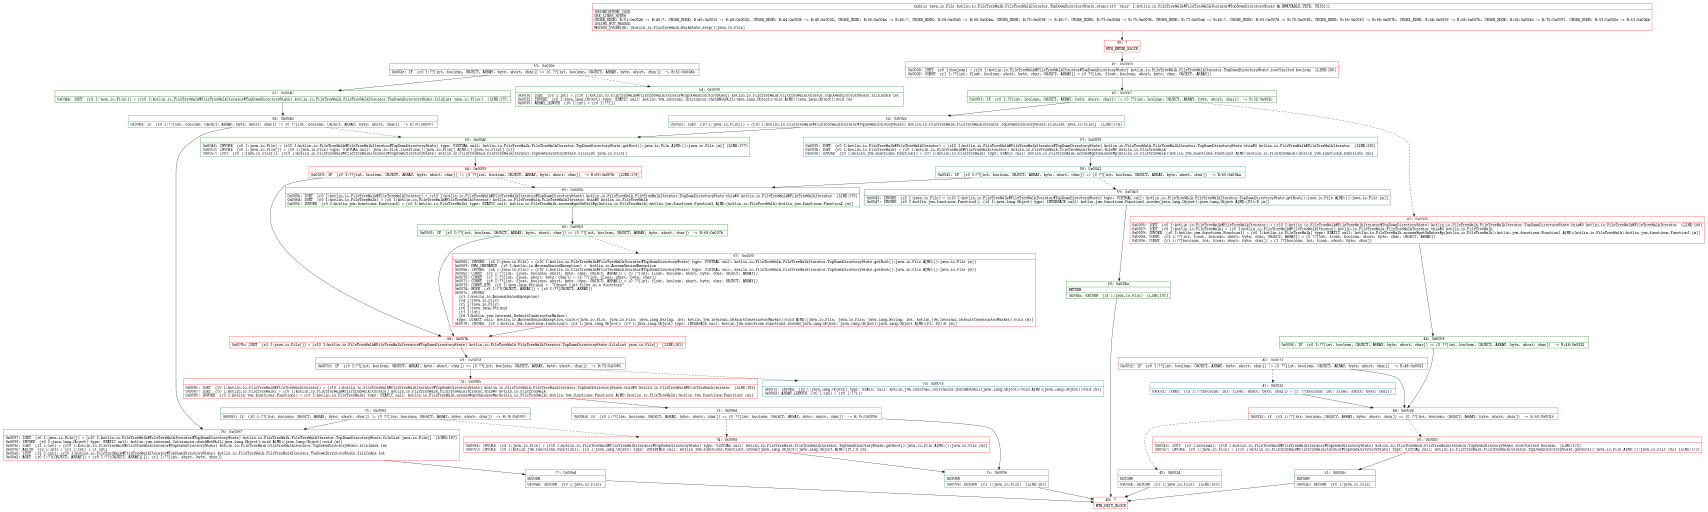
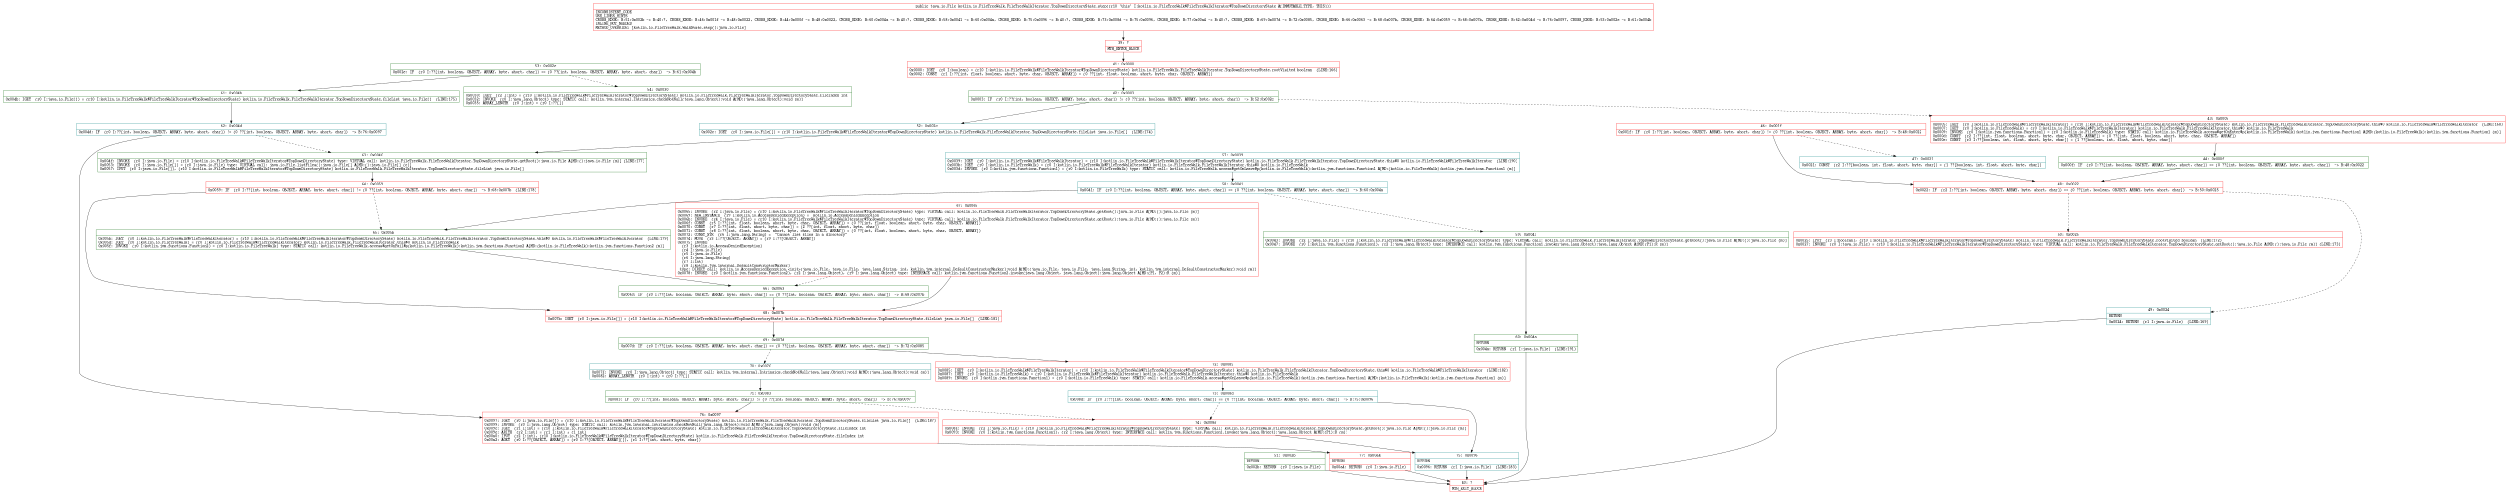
  digraph {
    fontname="Courier Prime"
    node [color=red fontname="Courier Prime" shape=record]
    edge [fontname="Courier Prime"]
    n1 [label="{39\:\ ?|MTH_ENTER_BLOCK\l}"]
    n2 [label="{41\:\ 0x0000|0x0000: IGET  (r0 I:boolean) = (r10 I:kotlin.io.FileTreeWalk$FileTreeWalkIterator$TopDownDirectoryState) kotlin.io.FileTreeWalk.FileTreeWalkIterator.TopDownDirectoryState.rootVisited boolean  (LINE:166)\l0x0002: CONST  (r1 I:??[int, float, boolean, short, byte, char, OBJECT, ARRAY]) = (0 ??[int, float, boolean, short, byte, char, OBJECT, ARRAY]) \l}"]
    n3 [color=darkgreen label="{42\:\ 0x0003|0x0003: IF  (r0 I:??[int, boolean, OBJECT, ARRAY, byte, short, char]) != (0 ??[int, boolean, OBJECT, ARRAY, byte, short, char])  \-\> B:52:0x002c \l}"]
    n4 [label="{43\:\ 0x0005|0x0005: IGET  (r0 I:kotlin.io.FileTreeWalk$FileTreeWalkIterator) = (r10 I:kotlin.io.FileTreeWalk$FileTreeWalkIterator$TopDownDirectoryState) kotlin.io.FileTreeWalk.FileTreeWalkIterator.TopDownDirectoryState.this$0 kotlin.io.FileTreeWalk$FileTreeWalkIterator  (LINE:168)\l0x0007: IGET  (r0 I:kotlin.io.FileTreeWalk) = (r0 I:kotlin.io.FileTreeWalk$FileTreeWalkIterator) kotlin.io.FileTreeWalk.FileTreeWalkIterator.this$0 kotlin.io.FileTreeWalk \l0x0009: INVOKE  (r0 I:kotlin.jvm.functions.Function1) = (r0 I:kotlin.io.FileTreeWalk) type: STATIC call: kotlin.io.FileTreeWalk.access$getOnEnter$p(kotlin.io.FileTreeWalk):kotlin.jvm.functions.Function1 A[MD:(kotlin.io.FileTreeWalk):kotlin.jvm.functions.Function1 (m)]\l0x000d: CONST  (r2 I:??[int, float, boolean, short, byte, char, OBJECT, ARRAY]) = (0 ??[int, float, boolean, short, byte, char, OBJECT, ARRAY]) \l0x000e: CONST  (r3 I:??[boolean, int, float, short, byte, char]) = (1 ??[boolean, int, float, short, byte, char]) \l}"]
    n5 [color=teal label="{52\:\ 0x002c|0x002c: IGET  (r0 I:java.io.File[]) = (r10 I:kotlin.io.FileTreeWalk$FileTreeWalkIterator$TopDownDirectoryState) kotlin.io.FileTreeWalk.FileTreeWalkIterator.TopDownDirectoryState.fileList java.io.File[]  (LINE:174)\l}"]
    n6 [color=darkgreen label="{44\:\ 0x000f|0x000f: IF  (r0 I:??[int, boolean, OBJECT, ARRAY, byte, short, char]) == (0 ??[int, boolean, OBJECT, ARRAY, byte, short, char])  \-\> B:48:0x0022 \l}"]
    n7 [color=darkgreen label="{63\:\ 0x004f|0x004f: INVOKE  (r0 I:java.io.File) = (r10 I:kotlin.io.FileTreeWalk$FileTreeWalkIterator$TopDownDirectoryState) type: VIRTUAL call: kotlin.io.FileTreeWalk.FileTreeWalkIterator.TopDownDirectoryState.getRoot():java.io.File A[MD:():java.io.File (m)] (LINE:177)\l0x0053: INVOKE  (r0 I:java.io.File[]) = (r0 I:java.io.File) type: VIRTUAL call: java.io.File.listFiles():java.io.File[] A[MD:():java.io.File[] (c)]\l0x0057: IPUT  (r0 I:java.io.File[]), (r10 I:kotlin.io.FileTreeWalk$FileTreeWalkIterator$TopDownDirectoryState) kotlin.io.FileTreeWalk.FileTreeWalkIterator.TopDownDirectoryState.fileList java.io.File[] \l}"]
    n8 [label="{48\:\ 0x0022|0x0022: IF  (r2 I:??[int, boolean, OBJECT, ARRAY, byte, short, char]) == (0 ??[int, boolean, OBJECT, ARRAY, byte, short, char])  \-\> B:50:0x0025 \l}"]
    n9 [color=teal label="{49\:\ 0x0024|RETURN\l|0x0024: RETURN  (r1 I:java.io.File)  (LINE:169)\l}"]
    n10 [label="{50\:\ 0x0025|0x0025: IPUT  (r3 I:boolean), (r10 I:kotlin.io.FileTreeWalk$FileTreeWalkIterator$TopDownDirectoryState) kotlin.io.FileTreeWalk.FileTreeWalkIterator.TopDownDirectoryState.rootVisited boolean  (LINE:172)\l0x0027: INVOKE  (r0 I:java.io.File) = (r10 I:kotlin.io.FileTreeWalk$FileTreeWalkIterator$TopDownDirectoryState) type: VIRTUAL call: kotlin.io.FileTreeWalk.FileTreeWalkIterator.TopDownDirectoryState.getRoot():java.io.File A[MD:():java.io.File (m)] (LINE:173)\l}"]
    n11 [label="{46\:\ 0x001f|0x001f: IF  (r0 I:??[int, boolean, OBJECT, ARRAY, byte, short, char]) != (0 ??[int, boolean, OBJECT, ARRAY, byte, short, char])  \-\> B:48:0x0022 \l}"]
    n12 [color=teal label="{47\:\ 0x0021|0x0021: CONST  (r2 I:??[boolean, int, float, short, byte, char]) = (1 ??[boolean, int, float, short, byte, char]) \l}"]
    n13 [label="{40\:\ ?|MTH_EXIT_BLOCK\l}"]
    n14 [color=darkgreen label="{51\:\ 0x002b|RETURN\l|0x002b: RETURN  (r0 I:java.io.File) \l}"]
    n15 [color=darkgreen label="{53\:\ 0x002e|0x002e: IF  (r0 I:??[int, boolean, OBJECT, ARRAY, byte, short, char]) == (0 ??[int, boolean, OBJECT, ARRAY, byte, short, char])  \-\> B:61:0x004b \l}"]
    n16 [color=darkgreen label="{54\:\ 0x0030|0x0030: IGET  (r2 I:int) = (r10 I:kotlin.io.FileTreeWalk$FileTreeWalkIterator$TopDownDirectoryState) kotlin.io.FileTreeWalk.FileTreeWalkIterator.TopDownDirectoryState.fileIndex int \l0x0032: INVOKE  (r0 I:java.lang.Object) type: STATIC call: kotlin.jvm.internal.Intrinsics.checkNotNull(java.lang.Object):void A[MD:(java.lang.Object):void (m)]\l0x0035: ARRAY_LENGTH  (r0 I:int) = (r0 I:??[]) \l}"]
    n17 [color=darkgreen label="{61\:\ 0x004b|0x004b: IGET  (r0 I:java.io.File[]) = (r10 I:kotlin.io.FileTreeWalk$FileTreeWalkIterator$TopDownDirectoryState) kotlin.io.FileTreeWalk.FileTreeWalkIterator.TopDownDirectoryState.fileList java.io.File[]  (LINE:175)\l}"]
    n18 [color=teal label="{62\:\ 0x004d|0x004d: IF  (r0 I:??[int, boolean, OBJECT, ARRAY, byte, short, char]) != (0 ??[int, boolean, OBJECT, ARRAY, byte, short, char])  \-\> B:76:0x0097 \l}"]
    n19 [color=teal label="{57\:\ 0x0039|0x0039: IGET  (r0 I:kotlin.io.FileTreeWalk$FileTreeWalkIterator) = (r10 I:kotlin.io.FileTreeWalk$FileTreeWalkIterator$TopDownDirectoryState) kotlin.io.FileTreeWalk.FileTreeWalkIterator.TopDownDirectoryState.this$0 kotlin.io.FileTreeWalk$FileTreeWalkIterator  (LINE:190)\l0x003b: IGET  (r0 I:kotlin.io.FileTreeWalk) = (r0 I:kotlin.io.FileTreeWalk$FileTreeWalkIterator) kotlin.io.FileTreeWalk.FileTreeWalkIterator.this$0 kotlin.io.FileTreeWalk \l0x003d: INVOKE  (r0 I:kotlin.jvm.functions.Function1) = (r0 I:kotlin.io.FileTreeWalk) type: STATIC call: kotlin.io.FileTreeWalk.access$getOnLeave$p(kotlin.io.FileTreeWalk):kotlin.jvm.functions.Function1 A[MD:(kotlin.io.FileTreeWalk):kotlin.jvm.functions.Function1 (m)]\l}"]
    n20 [color=teal label="{58\:\ 0x0041|0x0041: IF  (r0 I:??[int, boolean, OBJECT, ARRAY, byte, short, char]) == (0 ??[int, boolean, OBJECT, ARRAY, byte, short, char])  \-\> B:60:0x004a \l}"]
    n21 [color=darkgreen label="{59\:\ 0x0043|0x0043: INVOKE  (r2 I:java.io.File) = (r10 I:kotlin.io.FileTreeWalk$FileTreeWalkIterator$TopDownDirectoryState) type: VIRTUAL call: kotlin.io.FileTreeWalk.FileTreeWalkIterator.TopDownDirectoryState.getRoot():java.io.File A[MD:():java.io.File (m)]\l0x0047: INVOKE  (r0 I:kotlin.jvm.functions.Function1), (r2 I:java.lang.Object) type: INTERFACE call: kotlin.jvm.functions.Function1.invoke(java.lang.Object):java.lang.Object A[MD:(P1):R (m)]\l}"]
    n22 [color=darkgreen label="{65\:\ 0x005b|0x005b: IGET  (r0 I:kotlin.io.FileTreeWalk$FileTreeWalkIterator) = (r10 I:kotlin.io.FileTreeWalk$FileTreeWalkIterator$TopDownDirectoryState) kotlin.io.FileTreeWalk.FileTreeWalkIterator.TopDownDirectoryState.this$0 kotlin.io.FileTreeWalk$FileTreeWalkIterator  (LINE:179)\l0x005d: IGET  (r0 I:kotlin.io.FileTreeWalk) = (r0 I:kotlin.io.FileTreeWalk$FileTreeWalkIterator) kotlin.io.FileTreeWalk.FileTreeWalkIterator.this$0 kotlin.io.FileTreeWalk \l0x005f: INVOKE  (r0 I:kotlin.jvm.functions.Function2) = (r0 I:kotlin.io.FileTreeWalk) type: STATIC call: kotlin.io.FileTreeWalk.access$getOnFail$p(kotlin.io.FileTreeWalk):kotlin.jvm.functions.Function2 A[MD:(kotlin.io.FileTreeWalk):kotlin.jvm.functions.Function2 (m)]\l}"]
    n23 [color=darkgreen label="{60\:\ 0x004a|RETURN\l|0x004a: RETURN  (r1 I:java.io.File)  (LINE:191)\l}"]
    n24 [label="{76\:\ 0x0097|0x0097: IGET  (r0 I:java.io.File[]) = (r10 I:kotlin.io.FileTreeWalk$FileTreeWalkIterator$TopDownDirectoryState) kotlin.io.FileTreeWalk.FileTreeWalkIterator.TopDownDirectoryState.fileList java.io.File[]  (LINE:187)\l0x0099: INVOKE  (r0 I:java.lang.Object) type: STATIC call: kotlin.jvm.internal.Intrinsics.checkNotNull(java.lang.Object):void A[MD:(java.lang.Object):void (m)]\l0x009c: IGET  (r1 I:int) = (r10 I:kotlin.io.FileTreeWalk$FileTreeWalkIterator$TopDownDirectoryState) kotlin.io.FileTreeWalk.FileTreeWalkIterator.TopDownDirectoryState.fileIndex int \l0x009e: ARITH  (r2 I:int) = (r1 I:int) + (1 int) \l0x00a0: IPUT  (r2 I:int), (r10 I:kotlin.io.FileTreeWalk$FileTreeWalkIterator$TopDownDirectoryState) kotlin.io.FileTreeWalk.FileTreeWalkIterator.TopDownDirectoryState.fileIndex int \l0x00a2: AGET  (r0 I:??[OBJECT, ARRAY]) = (r0 I:??[OBJECT, ARRAY][]), (r1 I:??[int, short, byte, char]) \l}"]
    n25 [label="{64\:\ 0x0059|0x0059: IF  (r0 I:??[int, boolean, OBJECT, ARRAY, byte, short, char]) != (0 ??[int, boolean, OBJECT, ARRAY, byte, short, char])  \-\> B:68:0x007b  (LINE:178)\l}"]
    n26 [label="{77\:\ 0x00a4|RETURN\l|0x00a4: RETURN  (r0 I:java.io.File) \l}"]
    n27 [label="{68\:\ 0x007b|0x007b: IGET  (r0 I:java.io.File[]) = (r10 I:kotlin.io.FileTreeWalk$FileTreeWalkIterator$TopDownDirectoryState) kotlin.io.FileTreeWalk.FileTreeWalkIterator.TopDownDirectoryState.fileList java.io.File[]  (LINE:181)\l}"]
    n28 [color=darkgreen label="{66\:\ 0x0063|0x0063: IF  (r0 I:??[int, boolean, OBJECT, ARRAY, byte, short, char]) == (0 ??[int, boolean, OBJECT, ARRAY, byte, short, char])  \-\> B:68:0x007b \l}"]
    n29 [color=darkgreen label="{69\:\ 0x007d|0x007d: IF  (r0 I:??[int, boolean, OBJECT, ARRAY, byte, short, char]) == (0 ??[int, boolean, OBJECT, ARRAY, byte, short, char])  \-\> B:72:0x0085 \l}"]
    n30 [label="{67\:\ 0x0065|0x0065: INVOKE  (r2 I:java.io.File) = (r10 I:kotlin.io.FileTreeWalk$FileTreeWalkIterator$TopDownDirectoryState) type: VIRTUAL call: kotlin.io.FileTreeWalk.FileTreeWalkIterator.TopDownDirectoryState.getRoot():java.io.File A[MD:():java.io.File (m)]\l0x0069: NEW_INSTANCE  (r9 I:kotlin.io.AccessDeniedException) =  kotlin.io.AccessDeniedException \l0x006b: INVOKE  (r4 I:java.io.File) = (r10 I:kotlin.io.FileTreeWalk$FileTreeWalkIterator$TopDownDirectoryState) type: VIRTUAL call: kotlin.io.FileTreeWalk.FileTreeWalkIterator.TopDownDirectoryState.getRoot():java.io.File A[MD:():java.io.File (m)]\l0x006f: CONST  (r5 I:??[int, float, boolean, short, byte, char, OBJECT, ARRAY]) = (0 ??[int, float, boolean, short, byte, char, OBJECT, ARRAY]) \l0x0070: CONST  (r7 I:??[int, float, short, byte, char]) = (2 ??[int, float, short, byte, char]) \l0x0071: CONST  (r8 I:??[int, float, boolean, short, byte, char, OBJECT, ARRAY]) = (0 ??[int, float, boolean, short, byte, char, OBJECT, ARRAY]) \l0x0072: CONST_STR  (r6 I:java.lang.String) =  \"Cannot list files in a directory\" \l0x0074: MOVE  (r3 I:??[OBJECT, ARRAY]) = (r9 I:??[OBJECT, ARRAY]) \l0x0075: INVOKE  \l  (r3 I:kotlin.io.AccessDeniedException)\l  (r4 I:java.io.File)\l  (r5 I:java.io.File)\l  (r6 I:java.lang.String)\l  (r7 I:int)\l  (r8 I:kotlin.jvm.internal.DefaultConstructorMarker)\l type: DIRECT call: kotlin.io.AccessDeniedException.\<init\>(java.io.File, java.io.File, java.lang.String, int, kotlin.jvm.internal.DefaultConstructorMarker):void A[MD:(java.io.File, java.io.File, java.lang.String, int, kotlin.jvm.internal.DefaultConstructorMarker):void (m)]\l0x0078: INVOKE  (r0 I:kotlin.jvm.functions.Function2), (r2 I:java.lang.Object), (r9 I:java.lang.Object) type: INTERFACE call: kotlin.jvm.functions.Function2.invoke(java.lang.Object, java.lang.Object):java.lang.Object A[MD:(P1, P2):R (m)]\l}"]
    n31 [color=teal label="{70\:\ 0x007f|0x007f: INVOKE  (r0 I:java.lang.Object) type: STATIC call: kotlin.jvm.internal.Intrinsics.checkNotNull(java.lang.Object):void A[MD:(java.lang.Object):void (m)]\l0x0082: ARRAY_LENGTH  (r0 I:int) = (r0 I:??[]) \l}"]
    n32 [label="{72\:\ 0x0085|0x0085: IGET  (r0 I:kotlin.io.FileTreeWalk$FileTreeWalkIterator) = (r10 I:kotlin.io.FileTreeWalk$FileTreeWalkIterator$TopDownDirectoryState) kotlin.io.FileTreeWalk.FileTreeWalkIterator.TopDownDirectoryState.this$0 kotlin.io.FileTreeWalk$FileTreeWalkIterator  (LINE:182)\l0x0087: IGET  (r0 I:kotlin.io.FileTreeWalk) = (r0 I:kotlin.io.FileTreeWalk$FileTreeWalkIterator) kotlin.io.FileTreeWalk.FileTreeWalkIterator.this$0 kotlin.io.FileTreeWalk \l0x0089: INVOKE  (r0 I:kotlin.jvm.functions.Function1) = (r0 I:kotlin.io.FileTreeWalk) type: STATIC call: kotlin.io.FileTreeWalk.access$getOnLeave$p(kotlin.io.FileTreeWalk):kotlin.jvm.functions.Function1 A[MD:(kotlin.io.FileTreeWalk):kotlin.jvm.functions.Function1 (m)]\l}"]
    n33 [color=darkgreen label="{71\:\ 0x0083|0x0083: IF  (r0 I:??[int, boolean, OBJECT, ARRAY, byte, short, char]) != (0 ??[int, boolean, OBJECT, ARRAY, byte, short, char])  \-\> B:76:0x0097 \l}"]
    n34 [color=teal label="{73\:\ 0x008d|0x008d: IF  (r0 I:??[int, boolean, OBJECT, ARRAY, byte, short, char]) == (0 ??[int, boolean, OBJECT, ARRAY, byte, short, char])  \-\> B:75:0x0096 \l}"]
    n35 [label="{74\:\ 0x008f|0x008f: INVOKE  (r2 I:java.io.File) = (r10 I:kotlin.io.FileTreeWalk$FileTreeWalkIterator$TopDownDirectoryState) type: VIRTUAL call: kotlin.io.FileTreeWalk.FileTreeWalkIterator.TopDownDirectoryState.getRoot():java.io.File A[MD:():java.io.File (m)]\l0x0093: INVOKE  (r0 I:kotlin.jvm.functions.Function1), (r2 I:java.lang.Object) type: INTERFACE call: kotlin.jvm.functions.Function1.invoke(java.lang.Object):java.lang.Object A[MD:(P1):R (m)]\l}"]
    n36 [color=teal label="{75\:\ 0x0096|RETURN\l|0x0096: RETURN  (r1 I:java.io.File)  (LINE:183)\l}"]
    n37 [label="{public java.io.File kotlin.io.FileTreeWalk.FileTreeWalkIterator.TopDownDirectoryState.step((r10 'this' I:kotlin.io.FileTreeWalk$FileTreeWalkIterator$TopDownDirectoryState A[IMMUTABLE_TYPE, THIS]))  | INCONSISTENT_CODE\lUSE_LINES_HINTS\lCROSS_EDGE: B:51:0x002b \-\> B:40:?, CROSS_EDGE: B:46:0x001f \-\> B:48:0x0022, CROSS_EDGE: B:44:0x000f \-\> B:48:0x0022, CROSS_EDGE: B:60:0x004a \-\> B:40:?, CROSS_EDGE: B:58:0x0041 \-\> B:60:0x004a, CROSS_EDGE: B:75:0x0096 \-\> B:40:?, CROSS_EDGE: B:73:0x008d \-\> B:75:0x0096, CROSS_EDGE: B:77:0x00a4 \-\> B:40:?, CROSS_EDGE: B:69:0x007d \-\> B:72:0x0085, CROSS_EDGE: B:66:0x0063 \-\> B:68:0x007b, CROSS_EDGE: B:64:0x0059 \-\> B:68:0x007b, CROSS_EDGE: B:62:0x004d \-\> B:76:0x0097, CROSS_EDGE: B:53:0x002e \-\> B:61:0x004b\lINLINE_NOT_NEEDED\lMETHOD_OVERRIDE: [kotlin.io.FileTreeWalk.WalkState.step():java.io.File]\l}"]
    n1 -> n2
    n2 -> n3
    n3 -> n4 [style=dashed]
    n3 -> n5
    n4 -> n6
    n5 -> n7
    n6 -> n8
    n7 -> n25
    n8 -> n9 [style=dashed]
    n8 -> n10 [style=dashed]
    n9 -> n13
-   n10 -> n14
    n11 -> n8
    n11 -> n12 [style=dashed]
    n12 -> n8
    n14 -> n13
    n15 -> n16 [style=dashed]
    n15 -> n17
    n17 -> n18
    n18 -> n7 [style=dashed]
    n18 -> n24
    n19 -> n20
    n20 -> n21 [style=dashed]
    n20 -> n22
    n21 -> n23
    n22 -> n28
    n23 -> n13
    n24 -> n26
    n25 -> n22 [style=dashed]
    n25 -> n27
    n26 -> n13
    n27 -> n29
    n28 -> n27
-   n28 -> n30 [style=dashed]
+   n30 -> n28 [style=dashed]
    n29 -> n31 [style=dashed]
    n29 -> n32
    n30 -> n27
+   n31 -> n33
    n32 -> n34
    n33 -> n24
    n33 -> n35 [style=dashed]
    n34 -> n35 [style=dashed]
    n34 -> n36
    n35 -> n36
    n36 -> n13
    n37 -> n1
  }
